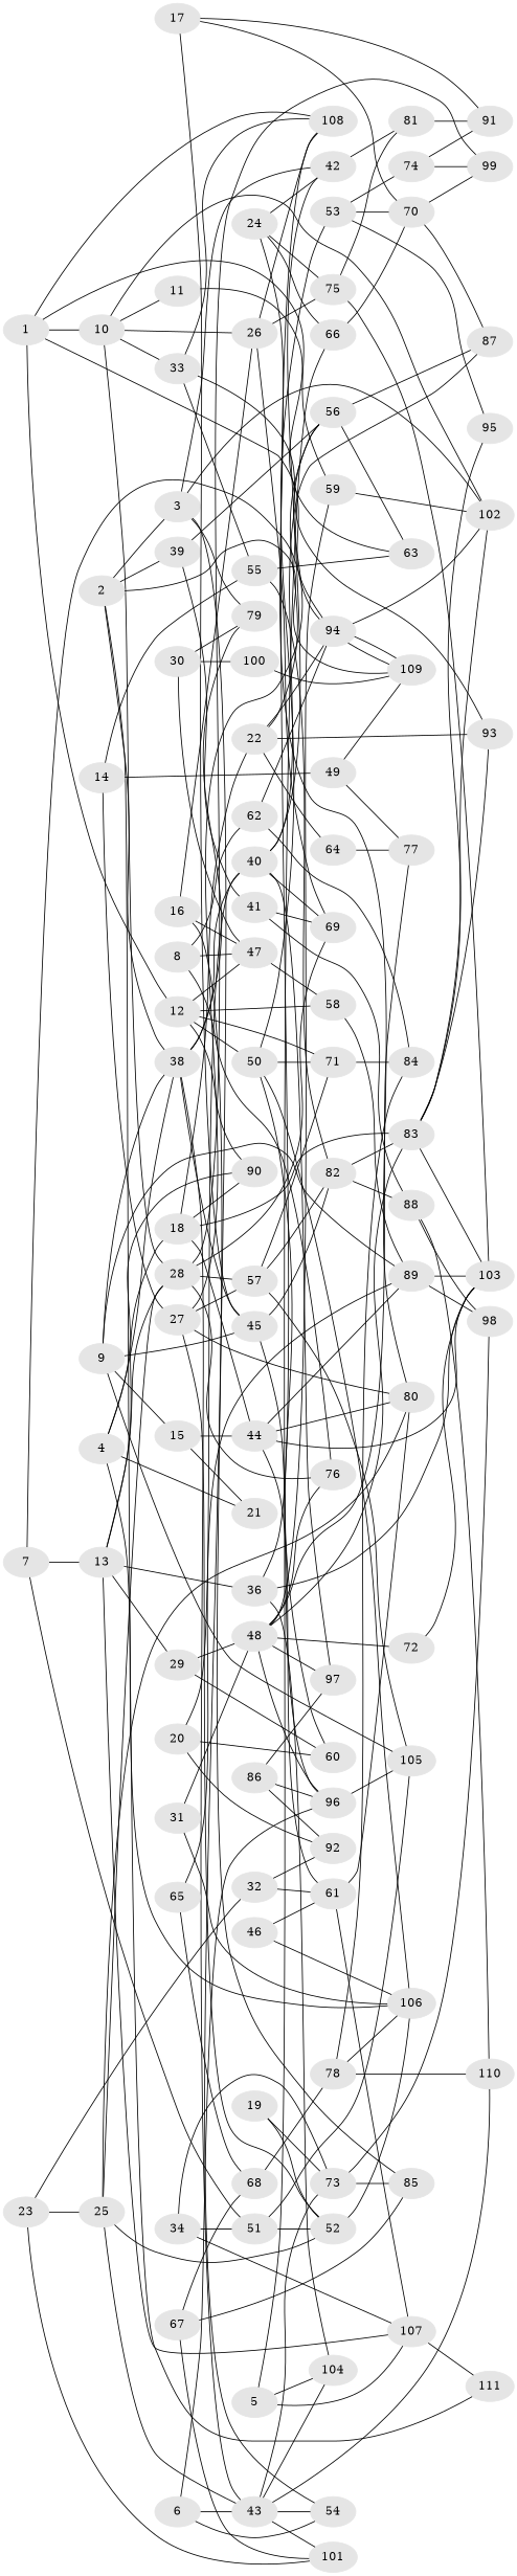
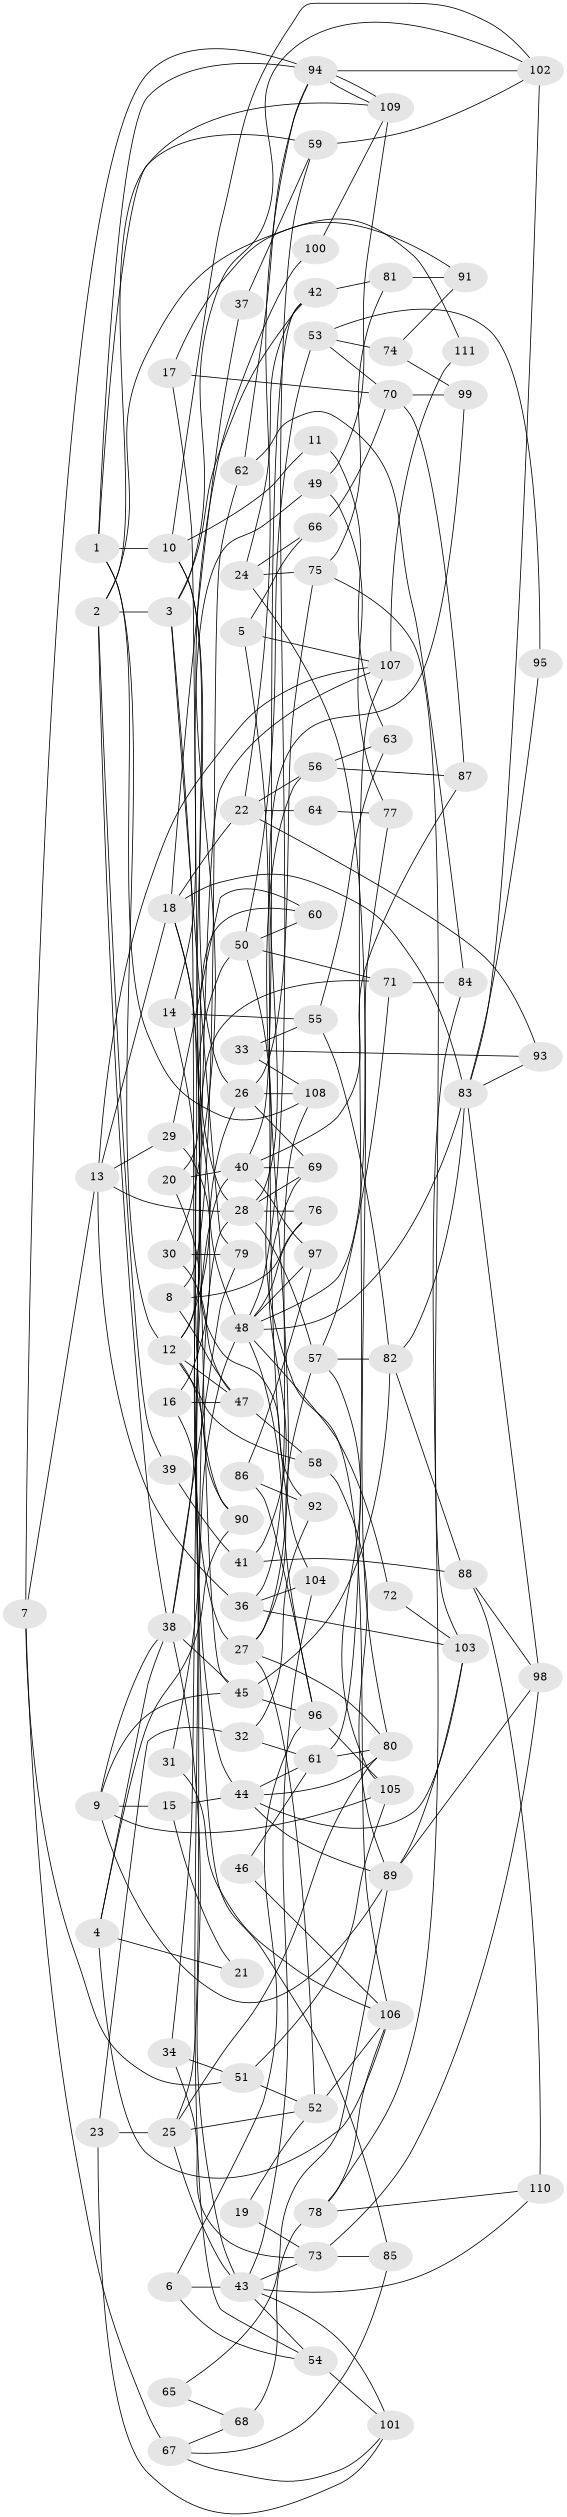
  graph {
    rankdir=LR
    node [color=gray90 style=filled]
    1
    10
    12
    59
    94
    108
    102
    11
    26
    28
    33
    90
    47
    50
    58
    71
    109
    2
    3
    38
    39
    111
    42
    79
    85
    43
    45
    40
    56
    41
    81
    4
    21
    106
    5
    66
    104
    107
    70
    6
    54
    96
    73
    101
    110
    105
    7
    13
    51
    67
    18
    29
    36
    52
    68
    8
    62
    76
    84
    9
    15
    89
    44
    82
    103
    98
    63
    75
    69
    57
    99
    55
    93
    60
    53
    17
    91
    22
+   37
    83
    48
    14
    27
    49
    80
    77
    61
    16
    87
    64
    95
    19
    20
    92
    97
    23
    25
    32
    24
    72
    30
    100
    31
    34
    88
    46
    74
    65
    78
    86
    1 -- 10
    1 -- 12
    1 -- 59
    1 -- 94
    1 -- 108
    10 -- 102
    10 -- 11
    10 -- 26
    10 -- 28
-   10 -- 33
    12 -- 90
    12 -- 47
    12 -- 50
    12 -- 58
    12 -- 71
    59 -- 102
    94 -- 102
    94 -- 109
    94 -- 109
    11 -- 63
    26 -- 108
    26 -- 75
    26 -- 69
    28 -- 76
    28 -- 69
    28 -- 57
    28 -- 99
    33 -- 108
    33 -- 55
    33 -- 93
    47 -- 58
    50 -- 71
    50 -- 106
    50 -- 60
    50 -- 53
    58 -- 89
    71 -- 84
    2 -- 109
    2 -- 3
    2 -- 38
    2 -- 39
    2 -- 111
    3 -- 102
    3 -- 42
    3 -- 79
    3 -- 85
    38 -- 79
    38 -- 43
    38 -- 45
    38 -- 40
-   39 -- 56
    39 -- 41
    42 -- 81
    43 -- 104
    43 -- 54
    43 -- 73
    43 -- 101
    43 -- 110
    45 -- 96
    45 -- 82
    40 -- 42
    40 -- 69
    40 -- 87
    40 -- 97
    56 -- 63
    56 -- 87
    41 -- 69
    41 -- 88
    81 -- 91
    4 -- 90
    4 -- 38
    4 -- 21
    4 -- 106
    5 -- 66
    5 -- 104
    5 -- 107
    66 -- 70
    107 -- 111
    70 -- 99
    70 -- 87
    6 -- 43
    6 -- 54
    6 -- 96
+   54 -- 101
    96 -- 105
    73 -- 85
    73 -- 98
    7 -- 94
    7 -- 13
    7 -- 51
+   7 -- 67
    13 -- 28
    13 -- 107
    13 -- 18
    13 -- 29
    13 -- 36
    51 -- 105
    51 -- 52
    67 -- 85
    67 -- 101
    67 -- 68
    18 -- 90
    18 -- 44
    18 -- 22
+   18 -- 37
    18 -- 83
    29 -- 60
    29 -- 48
    36 -- 108
    36 -- 104
    36 -- 103
    52 -- 106
    68 -- 78
    8 -- 47
    8 -- 62
    8 -- 76
    62 -- 94
    62 -- 84
    9 -- 38
    9 -- 45
    9 -- 105
    9 -- 15
    9 -- 89
    15 -- 21
    15 -- 44
    89 -- 103
    89 -- 98
    44 -- 89
    44 -- 103
    44 -- 80
    44 -- 61
    82 -- 83
    82 -- 88
    75 -- 81
    75 -- 103
    57 -- 71
    57 -- 105
    57 -- 82
    55 -- 82
    55 -- 63
    53 -- 70
    53 -- 95
    53 -- 74
    17 -- 45
    17 -- 70
    17 -- 91
    22 -- 94
    22 -- 56
    22 -- 93
    22 -- 64
+   37 -- 59
    83 -- 102
-   83 -- 103
+   83 -- 98
    83 -- 93
    83 -- 95
    48 -- 59
    48 -- 96
    48 -- 76
    48 -- 83
    48 -- 77
    48 -- 97
    48 -- 72
    14 -- 55
    14 -- 27
    14 -- 49
    27 -- 56
    27 -- 52
    27 -- 57
    27 -- 80
    49 -- 109
    49 -- 77
    61 -- 107
    61 -- 80
    16 -- 26
    16 -- 47
    16 -- 54
    64 -- 77
    19 -- 73
    19 -- 52
    20 -- 40
    20 -- 60
    20 -- 92
    23 -- 101
    23 -- 25
    23 -- 32
    25 -- 28
    25 -- 43
    25 -- 52
    25 -- 80
    32 -- 61
    32 -- 92
    24 -- 42
    24 -- 66
    24 -- 75
    24 -- 80
    72 -- 103
    30 -- 47
    30 -- 79
    30 -- 100
    100 -- 109
    31 -- 106
    31 -- 48
    34 -- 107
    34 -- 73
    34 -- 51
    88 -- 110
    88 -- 98
    46 -- 106
    46 -- 61
    74 -- 99
    74 -- 91
    65 -- 68
    65 -- 89
    78 -- 106
    78 -- 110
    78 -- 84
    86 -- 96
    86 -- 92
    86 -- 97
  }
